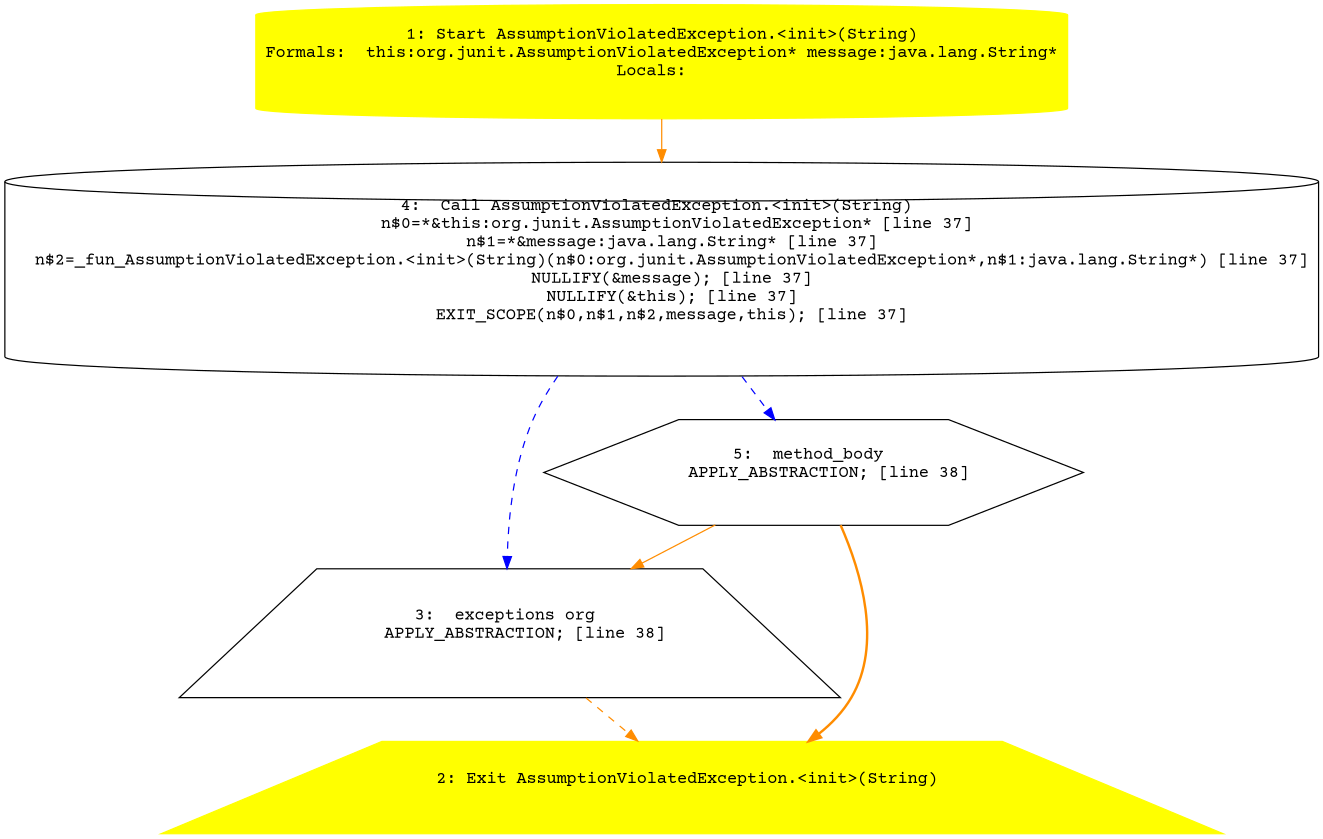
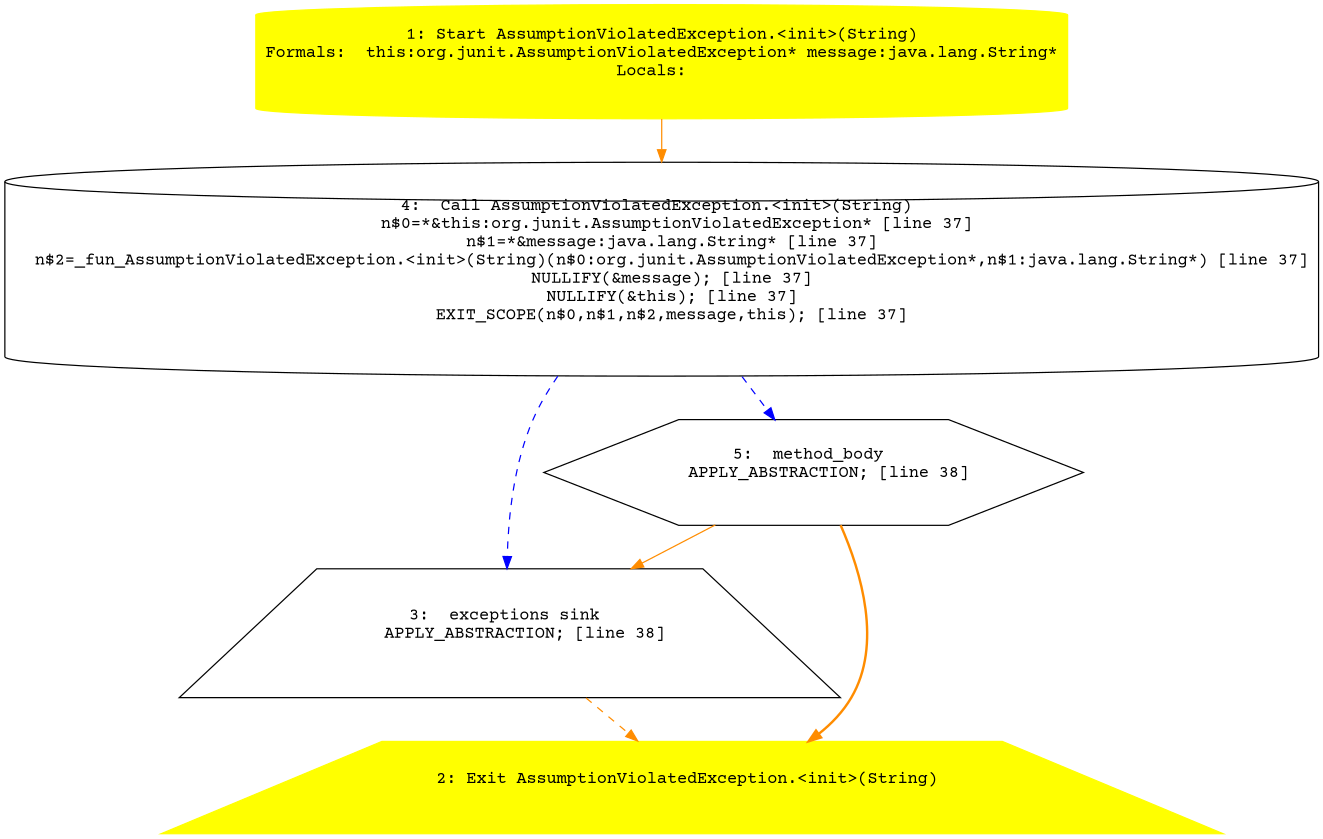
  digraph {
    fontname="Courier Prime"
    node [fontname="Courier Prime" shape=cylinder]
    edge [color=darkorange fontname="Courier Prime" style=dashed]
    n1 [color=yellow label="1: Start AssumptionViolatedException.<init>(String)\nFormals:  this:org.junit.AssumptionViolatedException* message:java.lang.String*\nLocals:  \n  " style=filled]
    n2 [label="4:  Call AssumptionViolatedException.<init>(String) \n   n$0=*&this:org.junit.AssumptionViolatedException* [line 37]\n  n$1=*&message:java.lang.String* [line 37]\n  n$2=_fun_AssumptionViolatedException.<init>(String)(n$0:org.junit.AssumptionViolatedException*,n$1:java.lang.String*) [line 37]\n  NULLIFY(&message); [line 37]\n  NULLIFY(&this); [line 37]\n  EXIT_SCOPE(n$0,n$1,n$2,message,this); [line 37]\n "]
-   n3 [label="3:  exceptions org \n   APPLY_ABSTRACTION; [line 38]\n " shape=trapezium]
+   n3 [label="3:  exceptions sink \n   APPLY_ABSTRACTION; [line 38]\n " shape=trapezium]
    n4 [label="5:  method_body \n   APPLY_ABSTRACTION; [line 38]\n " shape=hexagon]
    n5 [color=yellow label="2: Exit AssumptionViolatedException.<init>(String) \n  " shape=trapezium style=filled]
    n1 -> n2 [style=solid]
    n2 -> n3 [color=blue]
    n2 -> n4 [color=blue]
    n3 -> n5
    n4 -> n3 [style=solid]
    n4 -> n5 [style=bold]
  }
